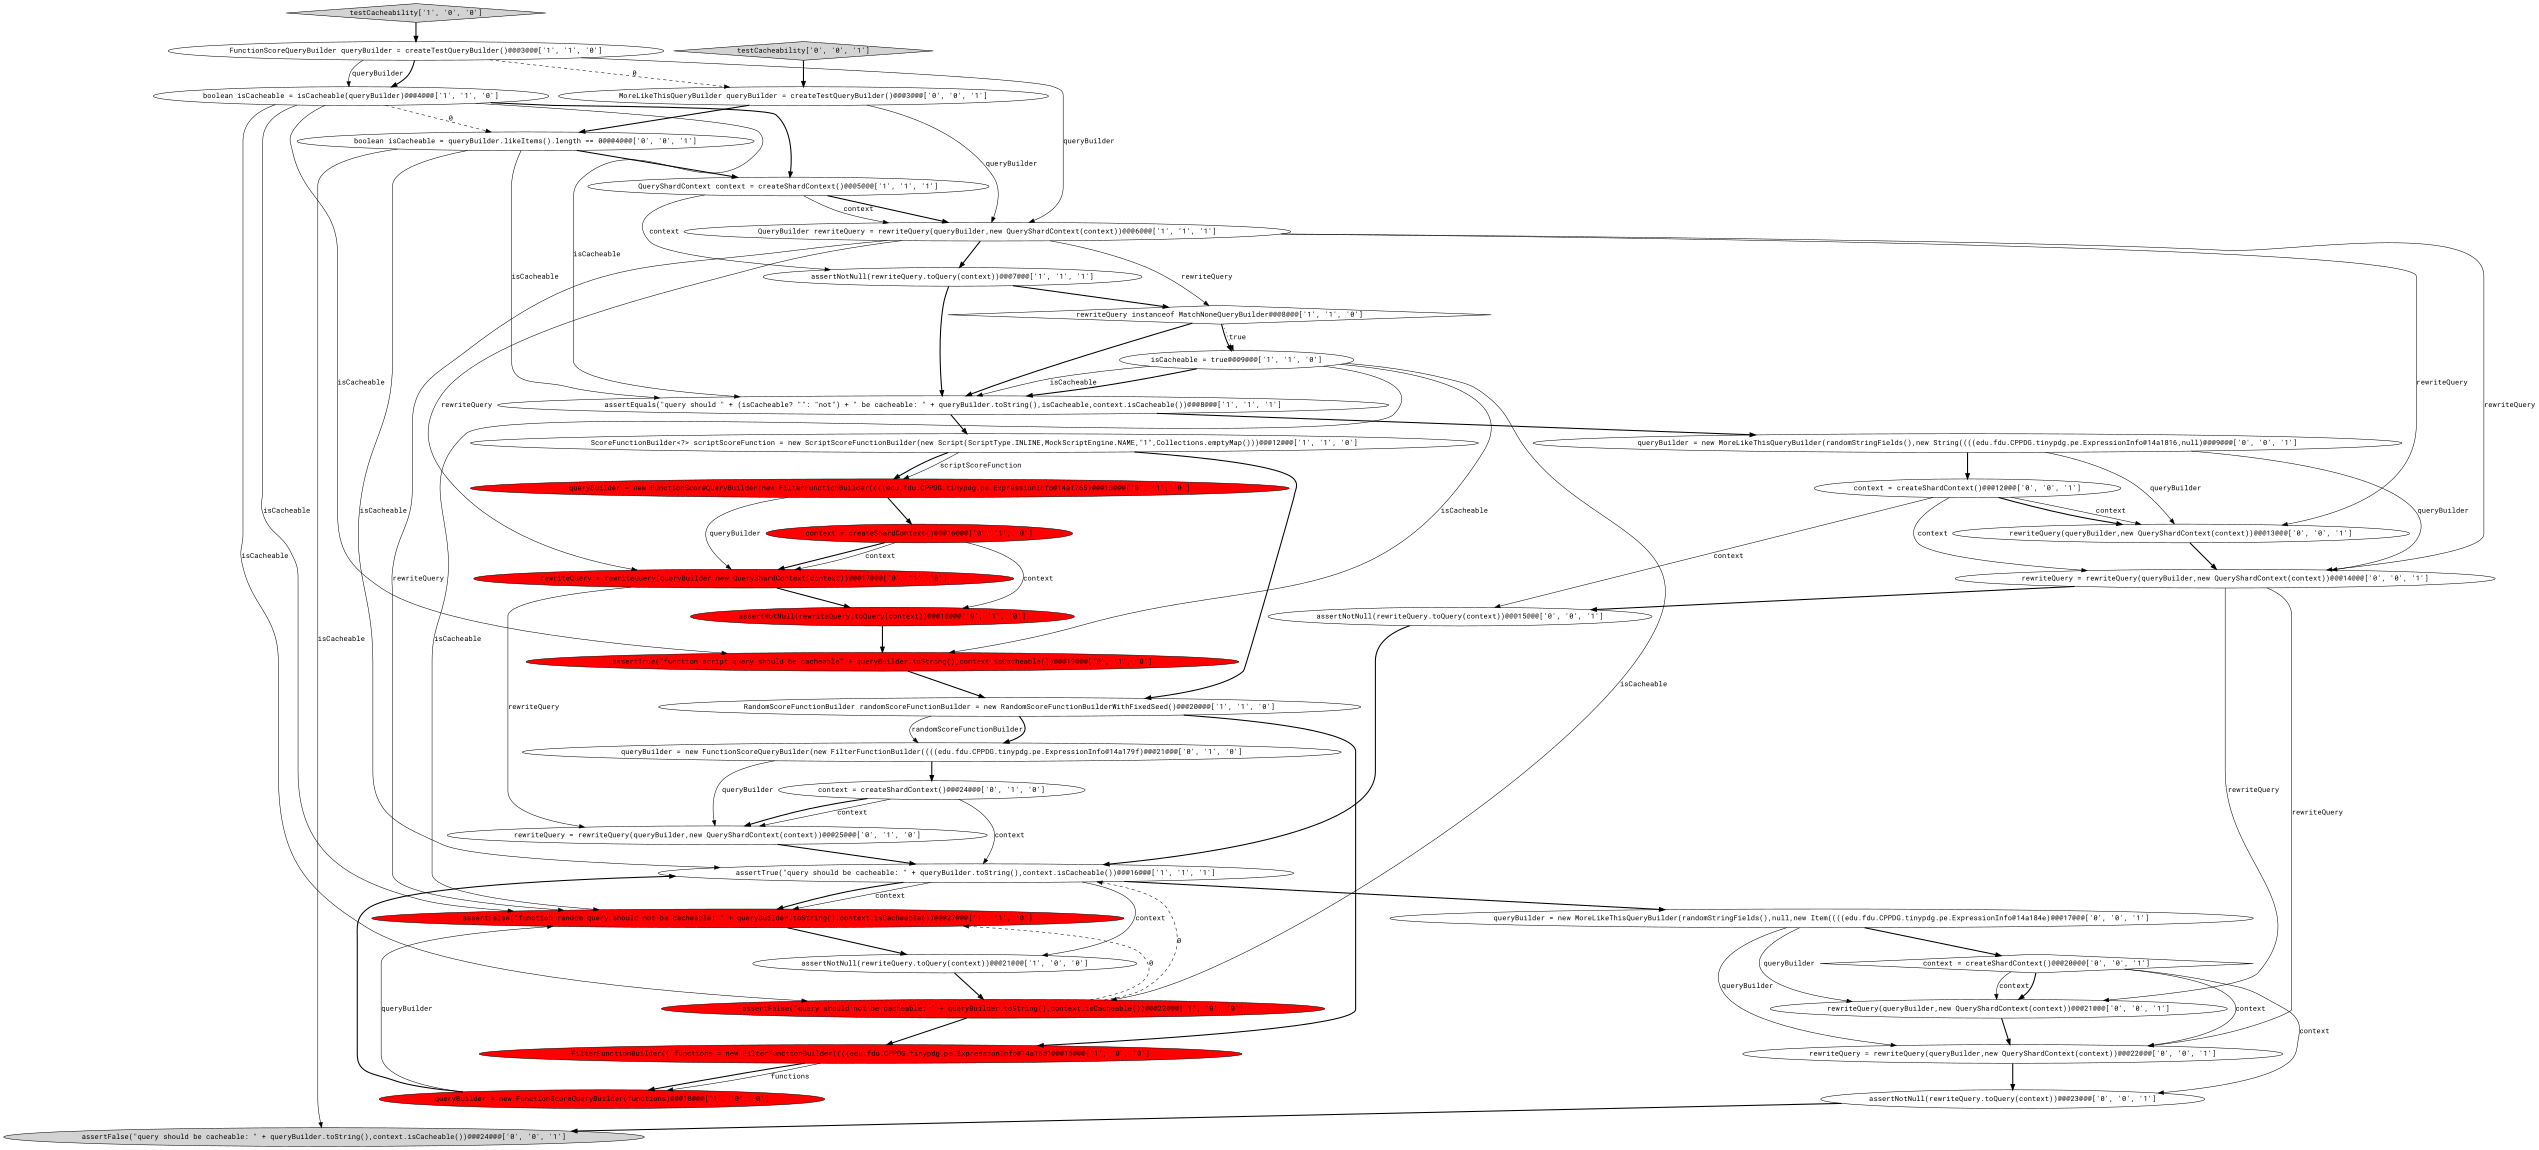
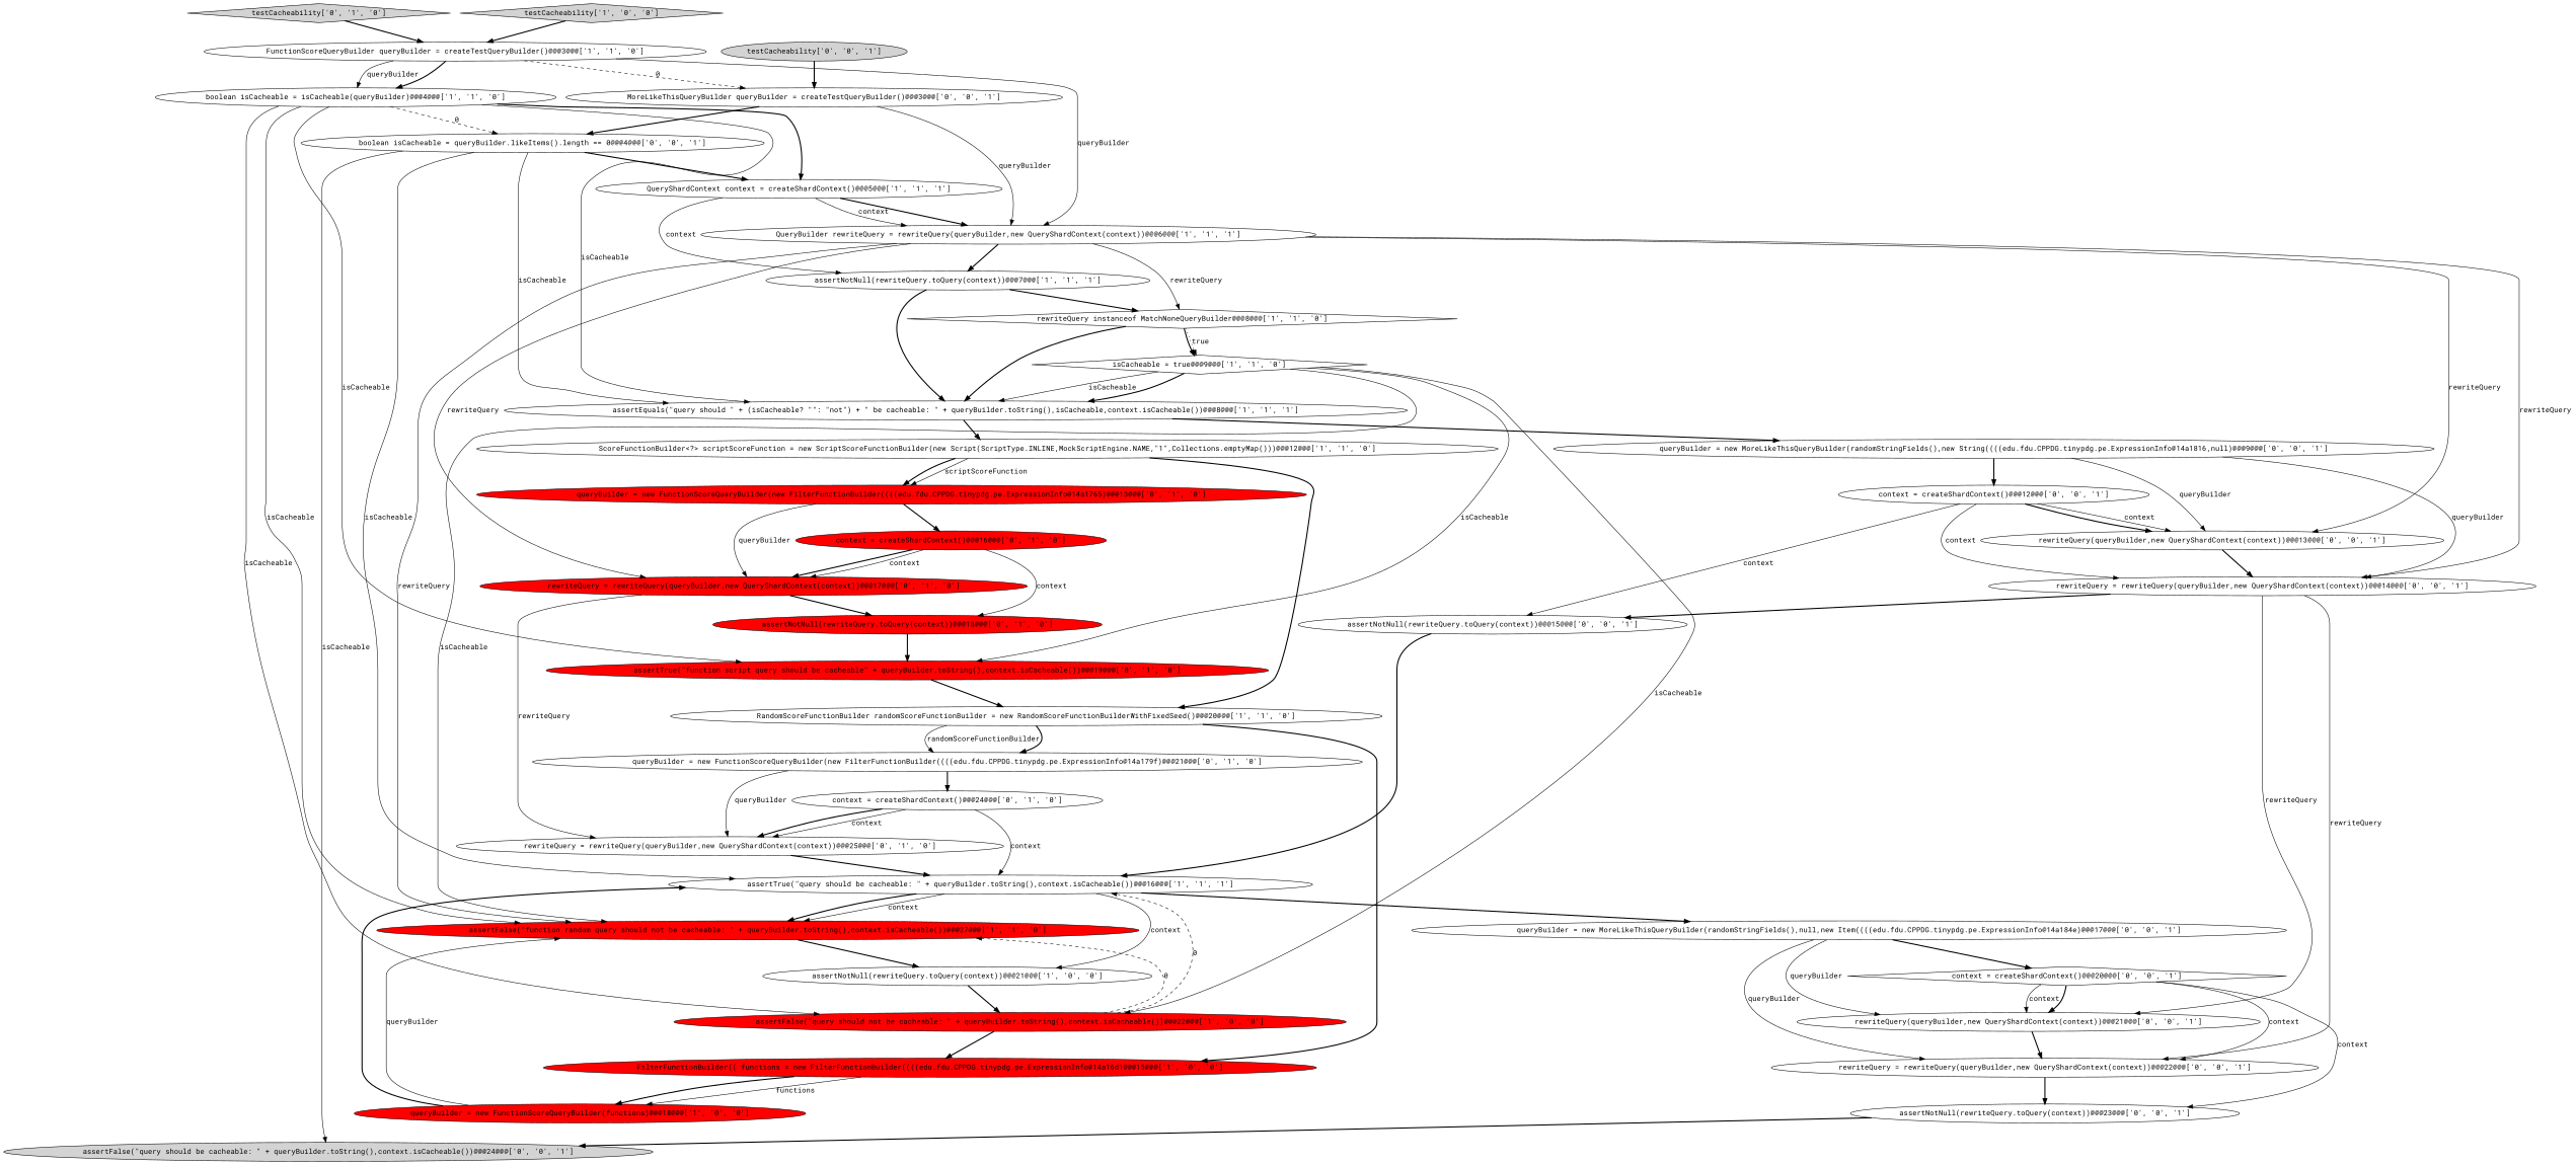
  digraph {
    fontname="Roboto Mono"
    node [fillcolor=white fontname="Roboto Mono" shape=ellipse style=filled]
    edge [fontname="Roboto Mono" style=solid]
    n1 [fillcolor=red label="queryBuilder = new FunctionScoreQueryBuilder(new FilterFunctionBuilder((((edu.fdu.CPPDG.tinypdg.pe.ExpressionInfo@14a1765)@@@13@@@['0', '1', '0']"]
    n2 [fillcolor=red label="rewriteQuery = rewriteQuery(queryBuilder,new QueryShardContext(context))@@@17@@@['0', '1', '0']"]
    n3 [fillcolor=red label="context = createShardContext()@@@16@@@['0', '1', '0']"]
    n4 [label="rewriteQuery = rewriteQuery(queryBuilder,new QueryShardContext(context))@@@25@@@['0', '1', '0']"]
    n5 [fillcolor=red label="assertNotNull(rewriteQuery.toQuery(context))@@@18@@@['0', '1', '0']"]
    n6 [label="assertNotNull(rewriteQuery.toQuery(context))@@@23@@@['0', '0', '1']"]
    n7 [fillcolor=lightgray label="assertFalse(\"query should be cacheable: \" + queryBuilder.toString(),context.isCacheable())@@@24@@@['0', '0', '1']"]
    n8 [fillcolor=red label="assertFalse(\"query should not be cacheable: \" + queryBuilder.toString(),context.isCacheable())@@@22@@@['1', '0', '0']"]
    n9 [fillcolor=red label="assertFalse(\"function random query should not be cacheable: \" + queryBuilder.toString(),context.isCacheable())@@@27@@@['1', '1', '0']"]
    n10 [fillcolor=red label="FilterFunctionBuilder(( functions = new FilterFunctionBuilder((((edu.fdu.CPPDG.tinypdg.pe.ExpressionInfo@14a16d1@@@15@@@['1', '0', '0']"]
    n11 [label="assertTrue(\"query should be cacheable: \" + queryBuilder.toString(),context.isCacheable())@@@16@@@['1', '1', '1']"]
    n12 [label="assertNotNull(rewriteQuery.toQuery(context))@@@21@@@['1', '0', '0']"]
    n13 [fillcolor=red label="queryBuilder = new FunctionScoreQueryBuilder(functions)@@@18@@@['1', '0', '0']"]
    n14 [label="queryBuilder = new MoreLikeThisQueryBuilder(randomStringFields(),null,new Item((((edu.fdu.CPPDG.tinypdg.pe.ExpressionInfo@14a184e)@@@17@@@['0', '0', '1']"]
    n15 [label="queryBuilder = new FunctionScoreQueryBuilder(new FilterFunctionBuilder((((edu.fdu.CPPDG.tinypdg.pe.ExpressionInfo@14a179f)@@@21@@@['0', '1', '0']"]
    n16 [label="context = createShardContext()@@@24@@@['0', '1', '0']"]
    n17 [fillcolor=red label="assertTrue(\"function script query should be cacheable\" + queryBuilder.toString(),context.isCacheable())@@@19@@@['0', '1', '0']"]
    n18 [label="RandomScoreFunctionBuilder randomScoreFunctionBuilder = new RandomScoreFunctionBuilderWithFixedSeed()@@@20@@@['1', '1', '0']"]
    n19 [label="rewriteQuery = rewriteQuery(queryBuilder,new QueryShardContext(context))@@@14@@@['0', '0', '1']"]
    n20 [label="assertNotNull(rewriteQuery.toQuery(context))@@@15@@@['0', '0', '1']"]
    n21 [label="rewriteQuery = rewriteQuery(queryBuilder,new QueryShardContext(context))@@@22@@@['0', '0', '1']"]
    n22 [label="rewriteQuery(queryBuilder,new QueryShardContext(context))@@@21@@@['0', '0', '1']"]
+   n23 [fillcolor=lightgray label="testCacheability['0', '1', '0']" shape=diamond]
    n24 [label="FunctionScoreQueryBuilder queryBuilder = createTestQueryBuilder()@@@3@@@['1', '1', '0']"]
    n25 [label="MoreLikeThisQueryBuilder queryBuilder = createTestQueryBuilder()@@@3@@@['0', '0', '1']"]
    n26 [label="QueryBuilder rewriteQuery = rewriteQuery(queryBuilder,new QueryShardContext(context))@@@6@@@['1', '1', '1']"]
    n27 [label="boolean isCacheable = isCacheable(queryBuilder)@@@4@@@['1', '1', '0']"]
    n28 [label="boolean isCacheable = queryBuilder.likeItems().length == 0@@@4@@@['0', '0', '1']"]
    n29 [label="QueryShardContext context = createShardContext()@@@5@@@['1', '1', '1']"]
    n30 [label="assertEquals(\"query should \" + (isCacheable? \"\": \"not\") + \" be cacheable: \" + queryBuilder.toString(),isCacheable,context.isCacheable())@@@8@@@['1', '1', '1']"]
    n31 [label="assertNotNull(rewriteQuery.toQuery(context))@@@7@@@['1', '1', '1']"]
    n32 [label="queryBuilder = new MoreLikeThisQueryBuilder(randomStringFields(),new String((((edu.fdu.CPPDG.tinypdg.pe.ExpressionInfo@14a1816,null)@@@9@@@['0', '0', '1']"]
    n33 [label="ScoreFunctionBuilder<?> scriptScoreFunction = new ScriptScoreFunctionBuilder(new Script(ScriptType.INLINE,MockScriptEngine.NAME,\"1\",Collections.emptyMap()))@@@12@@@['1', '1', '0']"]
    n34 [label="rewriteQuery instanceof MatchNoneQueryBuilder@@@8@@@['1', '1', '0']" shape=diamond]
-   n35 [label="isCacheable = true@@@9@@@['1', '1', '0']"]
+   n35 [label="isCacheable = true@@@9@@@['1', '1', '0']" shape=diamond]
    n36 [fillcolor=lightgray label="testCacheability['1', '0', '0']" shape=diamond]
    n37 [label="context = createShardContext()@@@12@@@['0', '0', '1']"]
    n38 [label="rewriteQuery(queryBuilder,new QueryShardContext(context))@@@13@@@['0', '0', '1']"]
-   n39 [fillcolor=lightgray label="testCacheability['0', '0', '1']" shape=diamond]
+   n39 [fillcolor=lightgray label="testCacheability['0', '0', '1']"]
    n40 [label="context = createShardContext()@@@20@@@['0', '0', '1']" shape=diamond]
    n1 -> n2 [label=queryBuilder]
    n1 -> n3 [style=bold]
    n2 -> n4 [label=rewriteQuery]
    n2 -> n5 [style=bold]
    n3 -> n2 [style=bold]
    n3 -> n2 [label=context]
    n3 -> n5 [label=context]
    n4 -> n11 [style=bold]
    n5 -> n17 [style=bold]
    n6 -> n7 [style=bold]
    n8 -> n9 [label=0 style=dashed]
    n8 -> n10 [style=bold]
    n8 -> n11 [label=0 style=dashed]
    n9 -> n12 [style=bold]
    n10 -> n13 [style=bold]
    n10 -> n13 [label=functions]
    n11 -> n9 [label=context]
    n11 -> n9 [style=bold]
    n11 -> n12 [label=context]
    n11 -> n14 [style=bold]
    n12 -> n8 [style=bold]
    n13 -> n9 [label=queryBuilder]
    n13 -> n11 [style=bold]
    n14 -> n21 [label=queryBuilder]
    n14 -> n22 [label=queryBuilder]
    n14 -> n40 [style=bold]
    n15 -> n4 [label=queryBuilder]
    n15 -> n16 [style=bold]
    n16 -> n4 [label=context]
    n16 -> n4 [style=bold]
    n16 -> n11 [label=context]
    n17 -> n18 [style=bold]
    n18 -> n10 [style=bold]
    n18 -> n15 [label=randomScoreFunctionBuilder]
    n18 -> n15 [style=bold]
    n19 -> n20 [style=bold]
    n19 -> n21 [label=rewriteQuery]
    n19 -> n22 [label=rewriteQuery]
    n20 -> n11 [style=bold]
    n21 -> n6 [style=bold]
    n22 -> n21 [style=bold]
+   n23 -> n24 [style=bold]
    n24 -> n25 [label=0 style=dashed]
    n24 -> n26 [label=queryBuilder]
    n24 -> n27 [style=bold]
    n24 -> n27 [label=queryBuilder]
    n25 -> n26 [label=queryBuilder]
    n25 -> n28 [style=bold]
    n26 -> n2 [label=rewriteQuery]
    n26 -> n9 [label=rewriteQuery]
    n26 -> n19 [label=rewriteQuery]
    n26 -> n31 [style=bold]
    n26 -> n34 [label=rewriteQuery]
    n26 -> n38 [label=rewriteQuery]
    n27 -> n8 [label=isCacheable]
    n27 -> n9 [label=isCacheable]
    n27 -> n17 [label=isCacheable]
    n27 -> n28 [label=0 style=dashed]
    n27 -> n29 [style=bold]
    n27 -> n30 [label=isCacheable]
    n28 -> n7 [label=isCacheable]
    n28 -> n11 [label=isCacheable]
    n28 -> n29 [style=bold]
    n28 -> n30 [label=isCacheable]
    n29 -> n26 [style=bold]
    n29 -> n26 [label=context]
    n29 -> n31 [label=context]
    n30 -> n32 [style=bold]
    n30 -> n33 [style=bold]
    n31 -> n30 [style=bold]
    n31 -> n34 [style=bold]
    n32 -> n19 [label=queryBuilder]
    n32 -> n37 [style=bold]
    n32 -> n38 [label=queryBuilder]
    n33 -> n1 [label=scriptScoreFunction]
    n33 -> n1 [style=bold]
    n33 -> n18 [style=bold]
    n34 -> n30 [style=bold]
    n34 -> n35 [style=bold]
    n34 -> n35 [label=true style=dotted]
    n35 -> n8 [label=isCacheable]
    n35 -> n9 [label=isCacheable]
    n35 -> n17 [label=isCacheable]
    n35 -> n30 [style=bold]
    n35 -> n30 [label=isCacheable]
    n36 -> n24 [style=bold]
    n37 -> n19 [label=context]
    n37 -> n20 [label=context]
    n37 -> n38 [style=bold]
    n37 -> n38 [label=context]
    n38 -> n19 [style=bold]
    n39 -> n25 [style=bold]
    n40 -> n6 [label=context]
    n40 -> n21 [label=context]
    n40 -> n22 [label=context]
    n40 -> n22 [style=bold]
  }
